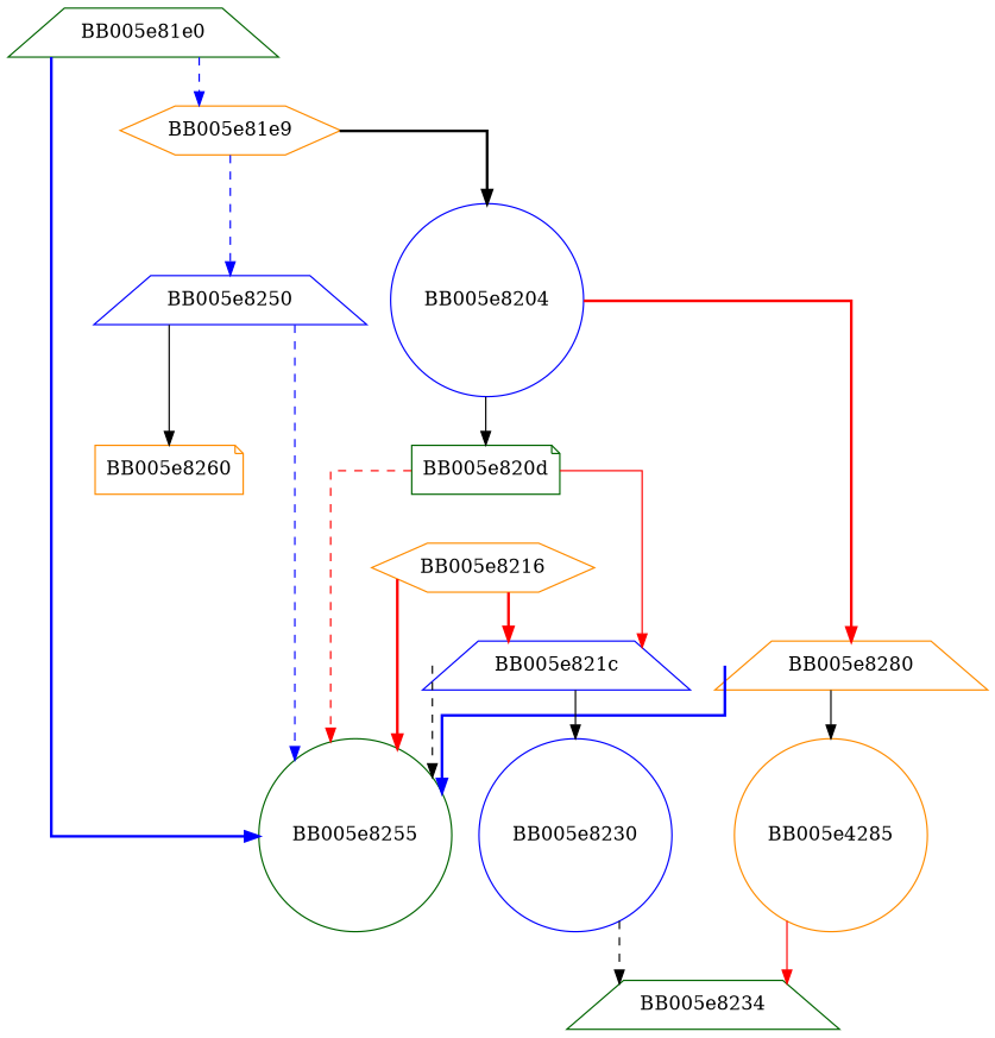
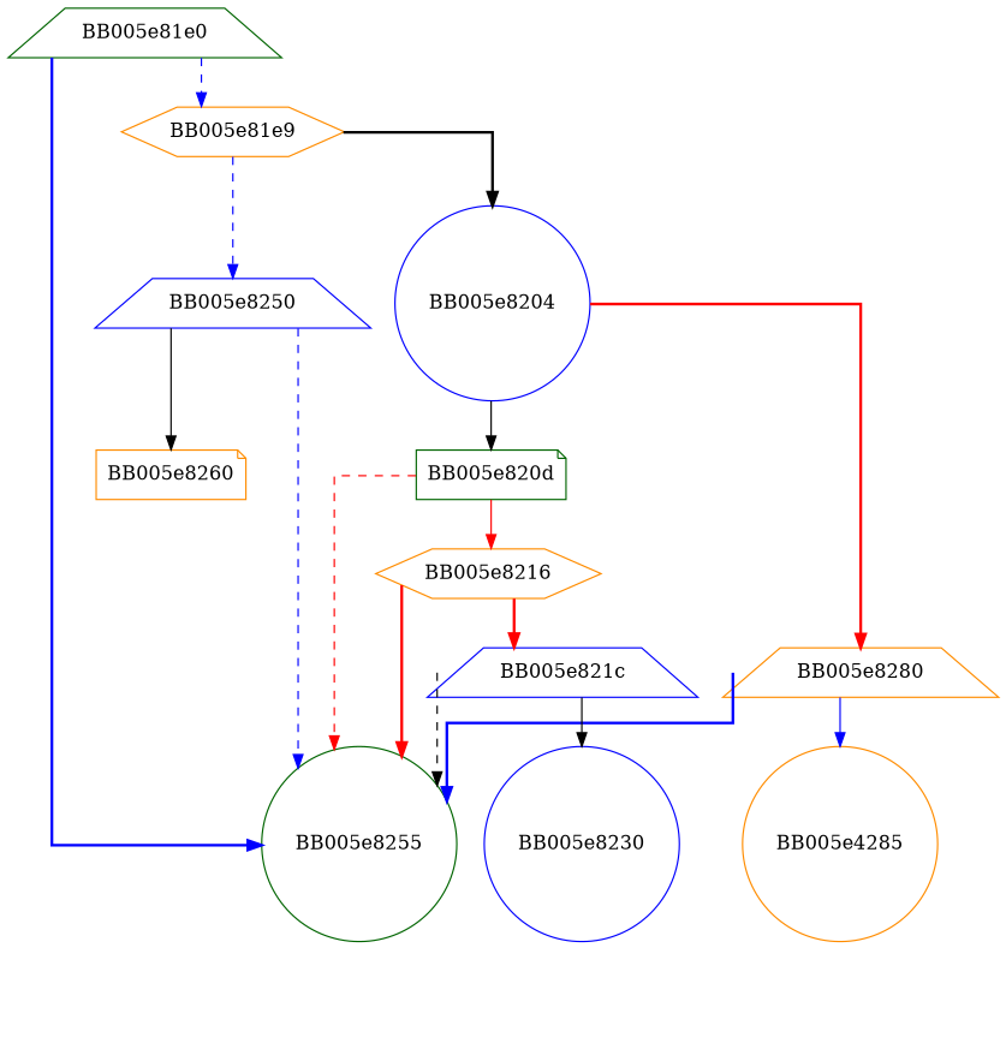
  digraph {
    splines=ortho
    node [color=darkorange shape=trapezium]
    edge [color=blue style=bold]
    BB005e8255 [color=darkgreen shape=circle]
    BB005e81e0 [color=darkgreen]
    BB005e81e9 [shape=hexagon]
    BB005e8250 [color=blue]
    BB005e8204 [color=blue shape=circle]
    BB005e8260 [shape=note]
    BB005e8280
    BB005e820d [color=darkgreen shape=note]
    n9 [label=BB005e4285 shape=circle]
    BB005e8216 [shape=hexagon]
-   BB005e8234 [color=darkgreen]
    BB005e821c [color=blue]
    BB005e8230 [color=blue shape=circle]
    BB005e81e0 -> BB005e8255
    BB005e81e0 -> BB005e81e9 [style=dashed]
    BB005e81e9 -> BB005e8250 [style=dashed]
    BB005e81e9 -> BB005e8204 [color=black]
    BB005e8250 -> BB005e8255 [style=dashed]
    BB005e8250 -> BB005e8260 [color=black style=solid]
    BB005e8204 -> BB005e8280 [color=red]
    BB005e8204 -> BB005e820d [color=black style=solid]
    BB005e8280 -> BB005e8255
-   BB005e8280 -> n9 [color=black style=solid]
+   BB005e8280 -> n9 [style=solid]
    BB005e820d -> BB005e8255 [color=red style=dashed]
-   BB005e820d -> BB005e821c [color=red style=solid]
-   n9 -> BB005e8234 [color=red style=solid]
+   BB005e820d -> BB005e8216 [color=red style=solid]
    BB005e8216 -> BB005e8255 [color=red]
    BB005e8216 -> BB005e821c [color=red]
    BB005e821c -> BB005e8255 [color=black style=dashed]
    BB005e821c -> BB005e8230 [color=black style=solid]
-   BB005e8230 -> BB005e8234 [color=black style=dashed]
  }
